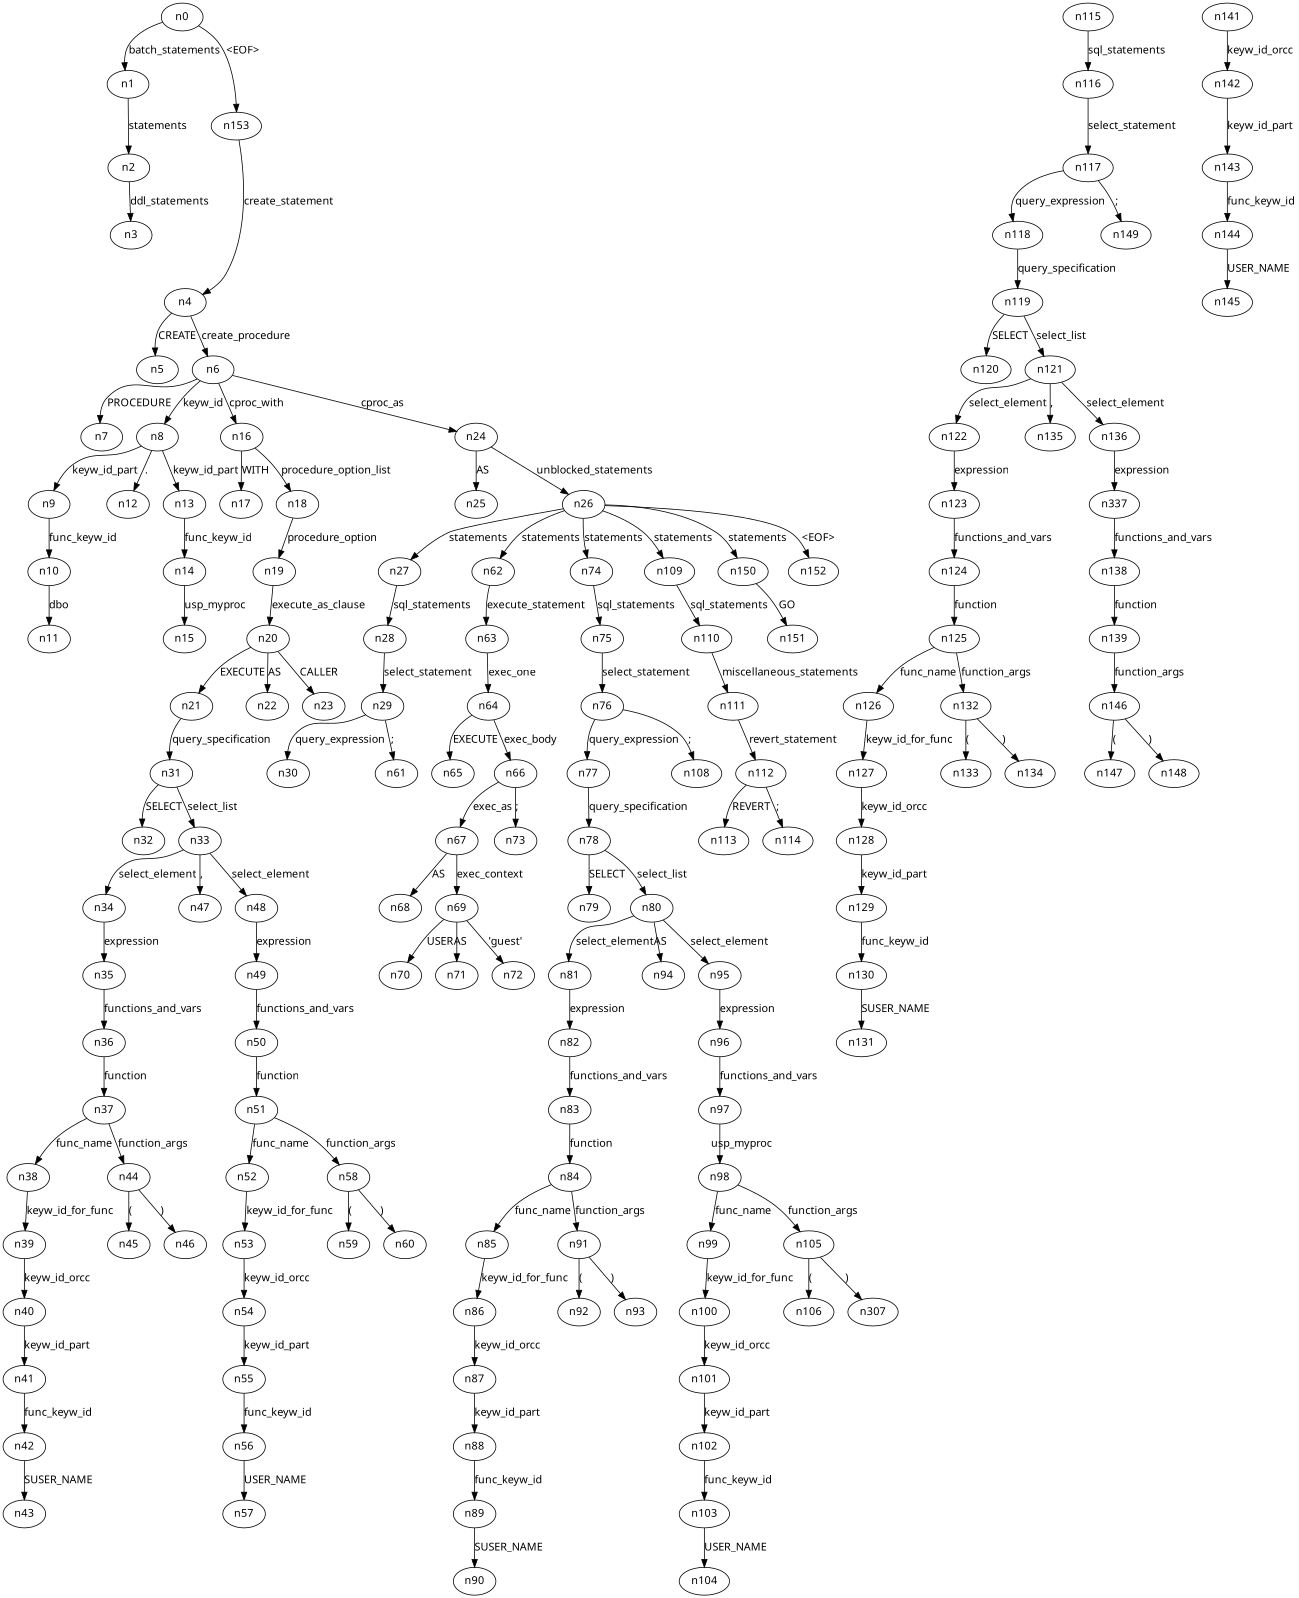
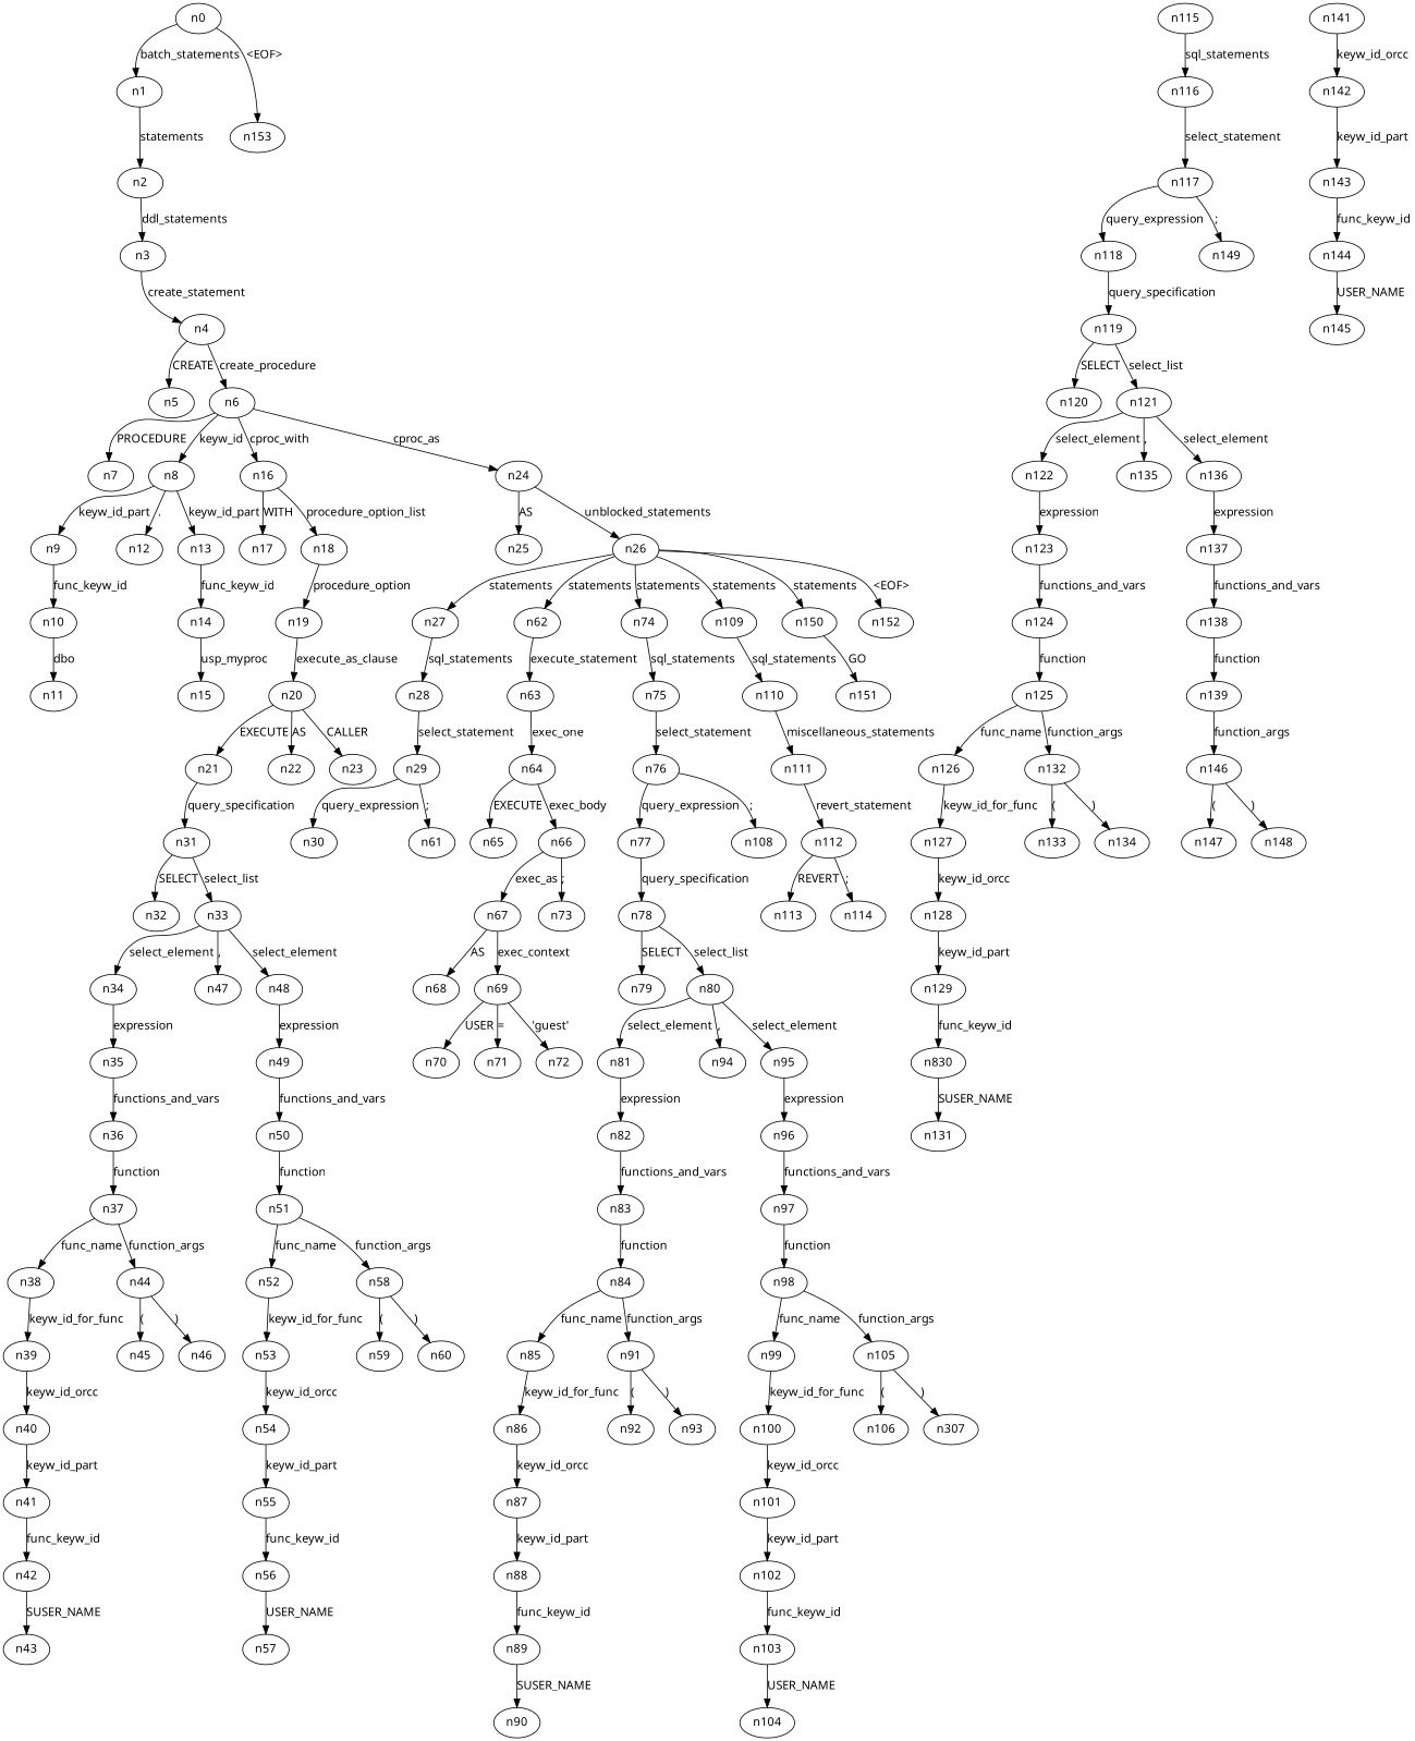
  digraph {
    fontname="Noto Sans"
    node [fontname="Noto Sans"]
    edge [fontname="Noto Sans"]
    n0
    n1
    n153
    n2
    n3
    n4
    n5
    n6
    n7
    n8
    n16
    n24
    n9
    n12
    n13
    n17
    n18
    n25
    n26
    n10
    n14
    n11
    n15
    n19
    n20
    n21
    n22
    n23
    n31
    n27
    n62
    n74
    n109
    n150
    n152
    n28
    n63
    n75
    n110
    n115
    n116
    n151
    n29
    n30
    n61
    n32
    n33
    n34
    n47
    n48
    n35
    n49
    n36
    n37
    n38
    n44
    n39
    n45
    n46
    n40
    n41
    n42
    n43
    n50
    n51
    n52
    n58
    n53
    n59
    n60
    n54
    n55
    n56
    n57
    n64
    n65
    n66
    n67
    n73
    n68
    n69
    n70
    n71
    n72
    n76
    n77
    n108
    n78
    n79
    n80
    n81
    n94
    n95
    n82
    n96
    n83
    n84
    n85
    n91
    n86
    n92
    n93
    n87
    n88
    n89
    n90
    n97
    n98
    n99
    n105
    n100
    n106
    n107 [label=n307]
    n101
    n102
    n103
    n104
    n111
    n112
    n113
    n114
    n117
    n118
    n149
    n119
    n120
    n121
    n122
    n135
    n136
    n123
-   n137 [label=n337]
+   n137
    n124
    n125
    n126
    n132
    n127
    n133
    n134
    n128
    n129
-   n130
+   n130 [label=n830]
    n131
    n138
    n139
    n146
    n147
    n148
    n141
    n142
    n143
    n144
    n145
    n0 -> n1 [label=batch_statements]
    n0 -> n153 [label="<EOF>"]
    n1 -> n2 [label=statements]
    n2 -> n3 [label=ddl_statements]
-   n153 -> n4 [label=create_statement]
+   n3 -> n4 [label=create_statement]
    n4 -> n5 [label=CREATE]
    n4 -> n6 [label=create_procedure]
    n6 -> n7 [label=PROCEDURE]
    n6 -> n8 [label=keyw_id]
    n6 -> n16 [label=cproc_with]
    n6 -> n24 [label=cproc_as]
    n8 -> n9 [label=keyw_id_part]
    n8 -> n12 [label="."]
    n8 -> n13 [label=keyw_id_part]
    n16 -> n17 [label=WITH]
    n16 -> n18 [label=procedure_option_list]
    n24 -> n25 [label=AS]
    n24 -> n26 [label=unblocked_statements]
    n9 -> n10 [label=func_keyw_id]
    n13 -> n14 [label=func_keyw_id]
    n18 -> n19 [label=procedure_option]
    n26 -> n27 [label=statements]
    n26 -> n62 [label=statements]
    n26 -> n74 [label=statements]
    n26 -> n109 [label=statements]
    n26 -> n150 [label=statements]
    n26 -> n152 [label="<EOF>"]
    n10 -> n11 [label=dbo]
    n14 -> n15 [label=usp_myproc]
    n19 -> n20 [label=execute_as_clause]
    n20 -> n21 [label=EXECUTE]
    n20 -> n22 [label=AS]
    n20 -> n23 [label=CALLER]
    n21 -> n31 [label=query_specification]
    n31 -> n32 [label=SELECT]
    n31 -> n33 [label=select_list]
    n27 -> n28 [label=sql_statements]
    n62 -> n63 [label=execute_statement]
    n74 -> n75 [label=sql_statements]
    n109 -> n110 [label=sql_statements]
    n150 -> n151 [label=GO]
    n28 -> n29 [label=select_statement]
    n63 -> n64 [label=exec_one]
    n75 -> n76 [label=select_statement]
    n110 -> n111 [label=miscellaneous_statements]
    n115 -> n116 [label=sql_statements]
    n116 -> n117 [label=select_statement]
    n29 -> n30 [label=query_expression]
    n29 -> n61 [label=";"]
    n33 -> n34 [label=select_element]
    n33 -> n47 [label=","]
    n33 -> n48 [label=select_element]
    n34 -> n35 [label=expression]
    n48 -> n49 [label=expression]
    n35 -> n36 [label=functions_and_vars]
    n49 -> n50 [label=functions_and_vars]
    n36 -> n37 [label=function]
    n37 -> n38 [label=func_name]
    n37 -> n44 [label=function_args]
    n38 -> n39 [label=keyw_id_for_func]
    n44 -> n45 [label="("]
    n44 -> n46 [label=")"]
    n39 -> n40 [label=keyw_id_orcc]
    n40 -> n41 [label=keyw_id_part]
    n41 -> n42 [label=func_keyw_id]
    n42 -> n43 [label=SUSER_NAME]
    n50 -> n51 [label=function]
    n51 -> n52 [label=func_name]
    n51 -> n58 [label=function_args]
    n52 -> n53 [label=keyw_id_for_func]
    n58 -> n59 [label="("]
    n58 -> n60 [label=")"]
    n53 -> n54 [label=keyw_id_orcc]
    n54 -> n55 [label=keyw_id_part]
    n55 -> n56 [label=func_keyw_id]
    n56 -> n57 [label=USER_NAME]
    n64 -> n65 [label=EXECUTE]
    n64 -> n66 [label=exec_body]
    n66 -> n67 [label=exec_as]
    n66 -> n73 [label=";"]
    n67 -> n68 [label=AS]
    n67 -> n69 [label=exec_context]
    n69 -> n70 [label=USER]
-   n69 -> n71 [label=AS]
+   n69 -> n71 [label="="]
    n69 -> n72 [label="'guest'"]
    n76 -> n77 [label=query_expression]
    n76 -> n108 [label=";"]
    n77 -> n78 [label=query_specification]
    n78 -> n79 [label=SELECT]
    n78 -> n80 [label=select_list]
    n80 -> n81 [label=select_element]
-   n80 -> n94 [label=AS]
+   n80 -> n94 [label=","]
    n80 -> n95 [label=select_element]
    n81 -> n82 [label=expression]
    n95 -> n96 [label=expression]
    n82 -> n83 [label=functions_and_vars]
    n96 -> n97 [label=functions_and_vars]
    n83 -> n84 [label=function]
    n84 -> n85 [label=func_name]
    n84 -> n91 [label=function_args]
    n85 -> n86 [label=keyw_id_for_func]
    n91 -> n92 [label="("]
    n91 -> n93 [label=")"]
    n86 -> n87 [label=keyw_id_orcc]
    n87 -> n88 [label=keyw_id_part]
    n88 -> n89 [label=func_keyw_id]
    n89 -> n90 [label=SUSER_NAME]
-   n97 -> n98 [label=usp_myproc]
+   n97 -> n98 [label=function]
    n98 -> n99 [label=func_name]
    n98 -> n105 [label=function_args]
    n99 -> n100 [label=keyw_id_for_func]
    n105 -> n106 [label="("]
    n105 -> n107 [label=")"]
    n100 -> n101 [label=keyw_id_orcc]
    n101 -> n102 [label=keyw_id_part]
    n102 -> n103 [label=func_keyw_id]
    n103 -> n104 [label=USER_NAME]
    n111 -> n112 [label=revert_statement]
    n112 -> n113 [label=REVERT]
    n112 -> n114 [label=";"]
    n117 -> n118 [label=query_expression]
    n117 -> n149 [label=";"]
    n118 -> n119 [label=query_specification]
    n119 -> n120 [label=SELECT]
    n119 -> n121 [label=select_list]
    n121 -> n122 [label=select_element]
    n121 -> n135 [label=","]
    n121 -> n136 [label=select_element]
    n122 -> n123 [label=expression]
    n136 -> n137 [label=expression]
    n123 -> n124 [label=functions_and_vars]
    n137 -> n138 [label=functions_and_vars]
    n124 -> n125 [label=function]
    n125 -> n126 [label=func_name]
    n125 -> n132 [label=function_args]
    n126 -> n127 [label=keyw_id_for_func]
    n132 -> n133 [label="("]
    n132 -> n134 [label=")"]
    n127 -> n128 [label=keyw_id_orcc]
    n128 -> n129 [label=keyw_id_part]
    n129 -> n130 [label=func_keyw_id]
    n130 -> n131 [label=SUSER_NAME]
    n138 -> n139 [label=function]
    n139 -> n146 [label=function_args]
    n146 -> n147 [label="("]
    n146 -> n148 [label=")"]
    n141 -> n142 [label=keyw_id_orcc]
    n142 -> n143 [label=keyw_id_part]
    n143 -> n144 [label=func_keyw_id]
    n144 -> n145 [label=USER_NAME]
  }
